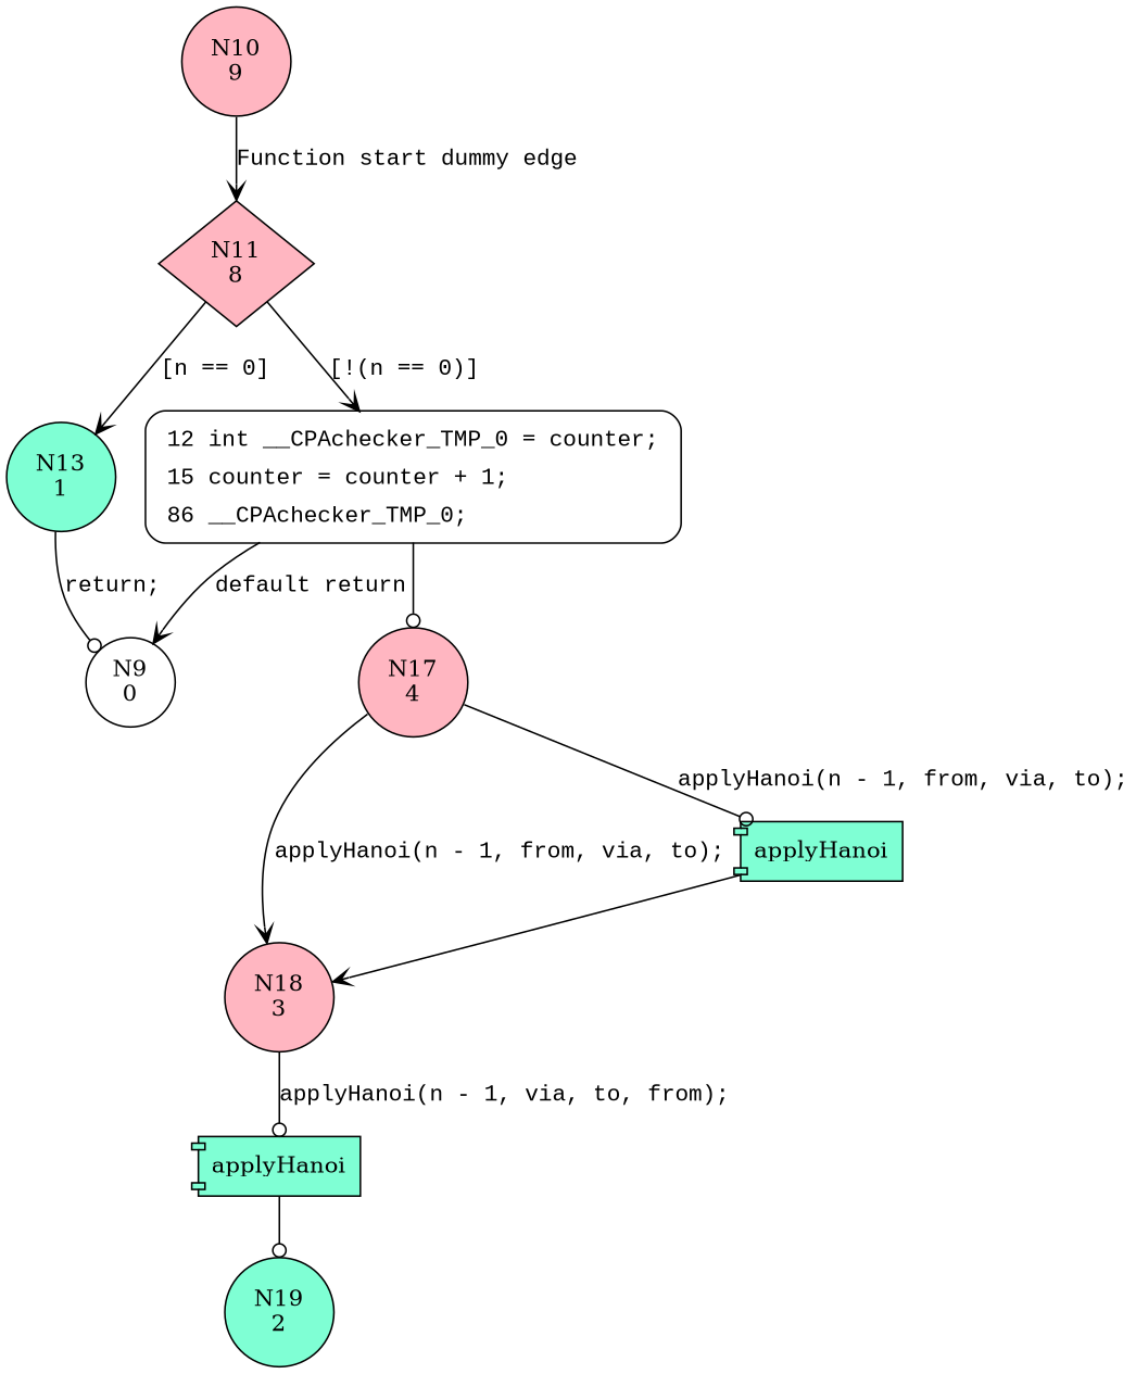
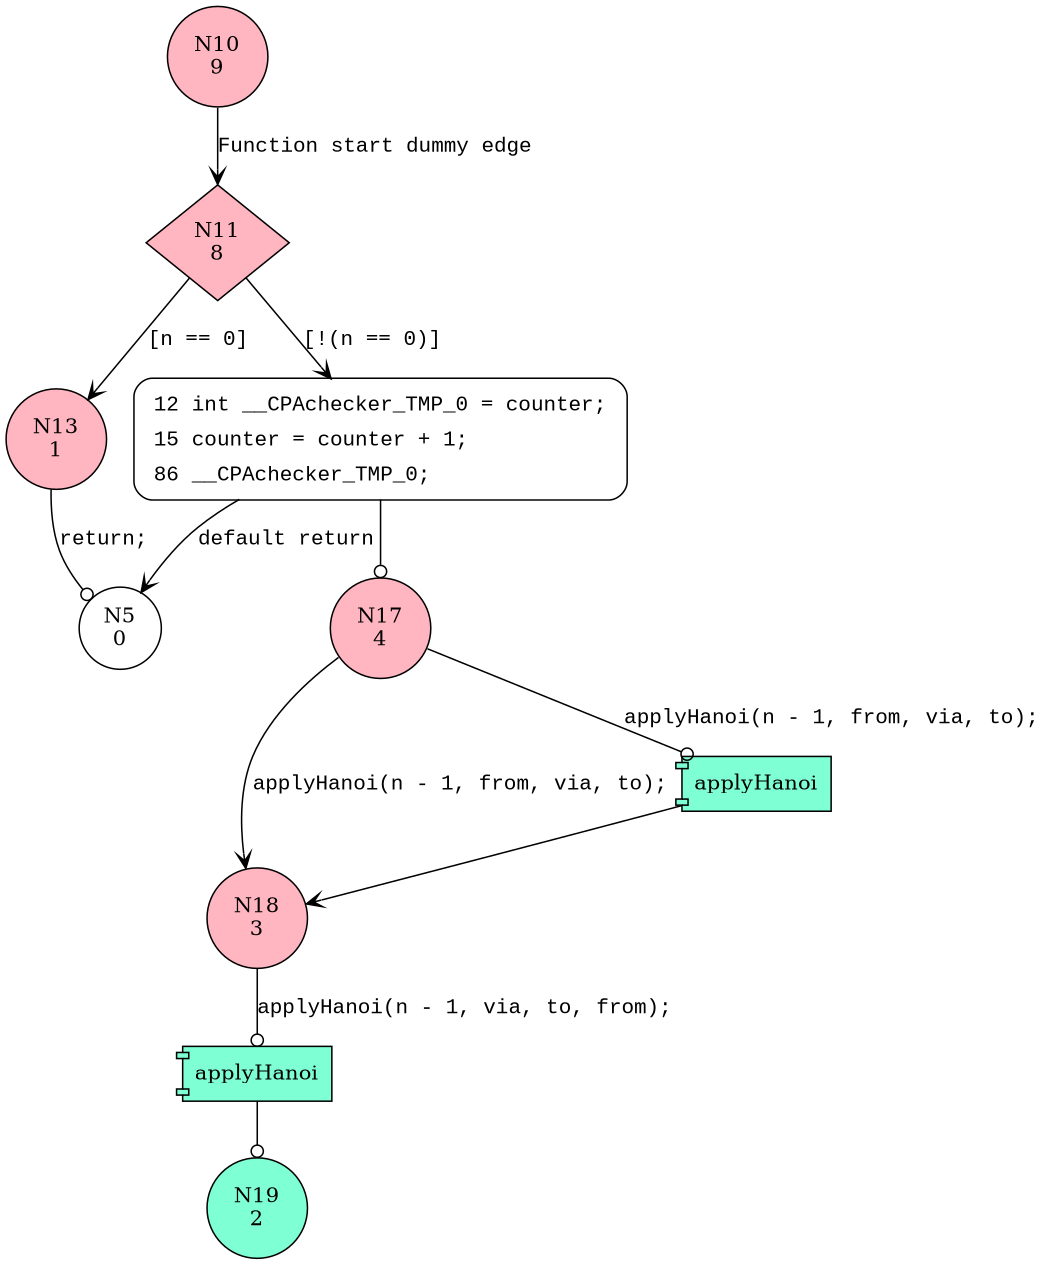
  digraph {
    node [fillcolor=lightpink shape=circle style=filled]
    edge [arrowhead=vee fontname="Courier New"]
    n1 [label="N10\n9"]
    n2 [label="N11\n8" shape=diamond]
-   n3 [fillcolor=aquamarine label="N13\n1"]
+   n3 [label="N13\n1"]
    n4 [fillcolor=white fontname="Courier New" label=<<table border="0" cellborder="0" cellpadding="3" bgcolor="white"><tr><td align="right">12</td><td align="left">int __CPAchecker_TMP_0 = counter;</td></tr><tr><td align="right">15</td><td align="left">counter = counter + 1;</td></tr><tr><td align="right">86</td><td align="left">__CPAchecker_TMP_0;</td></tr></table>> penwidth=1 shape=Mrecord style="filled,bold"]
-   n5 [fillcolor=white label="N9\n0"]
+   n5 [fillcolor=white label="N5\n0"]
    n6 [label="N17\n4"]
    n7 [label="N18\n3"]
    n8 [fillcolor=aquamarine label=applyHanoi shape=component]
    n9 [fillcolor=aquamarine label=applyHanoi shape=component]
    n10 [fillcolor=aquamarine label="N19\n2"]
    n1 -> n2 [label="Function start dummy edge"]
    n2 -> n3 [label="[n == 0]"]
    n2 -> n4 [label="[!(n == 0)]"]
    n3 -> n5 [arrowhead=odot label="return;"]
    n4 -> n5 [label="default return"]
    n4 -> n6 [arrowhead=odot fontname=""]
    n6 -> n7 [label="applyHanoi(n - 1, from, via, to);"]
    n6 -> n8 [arrowhead=odot label="applyHanoi(n - 1, from, via, to);"]
    n7 -> n9 [arrowhead=odot label="applyHanoi(n - 1, via, to, from);"]
    n8 -> n7
    n9 -> n10 [arrowhead=odot]
  }
